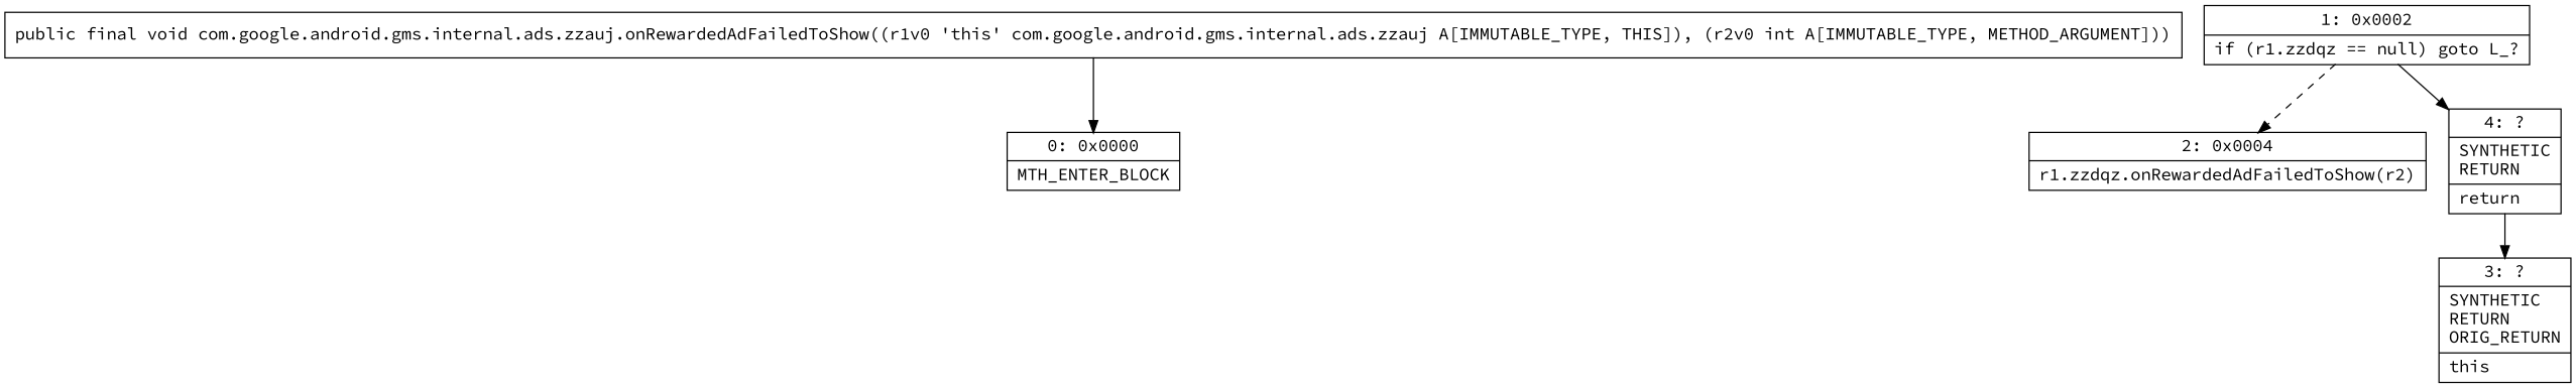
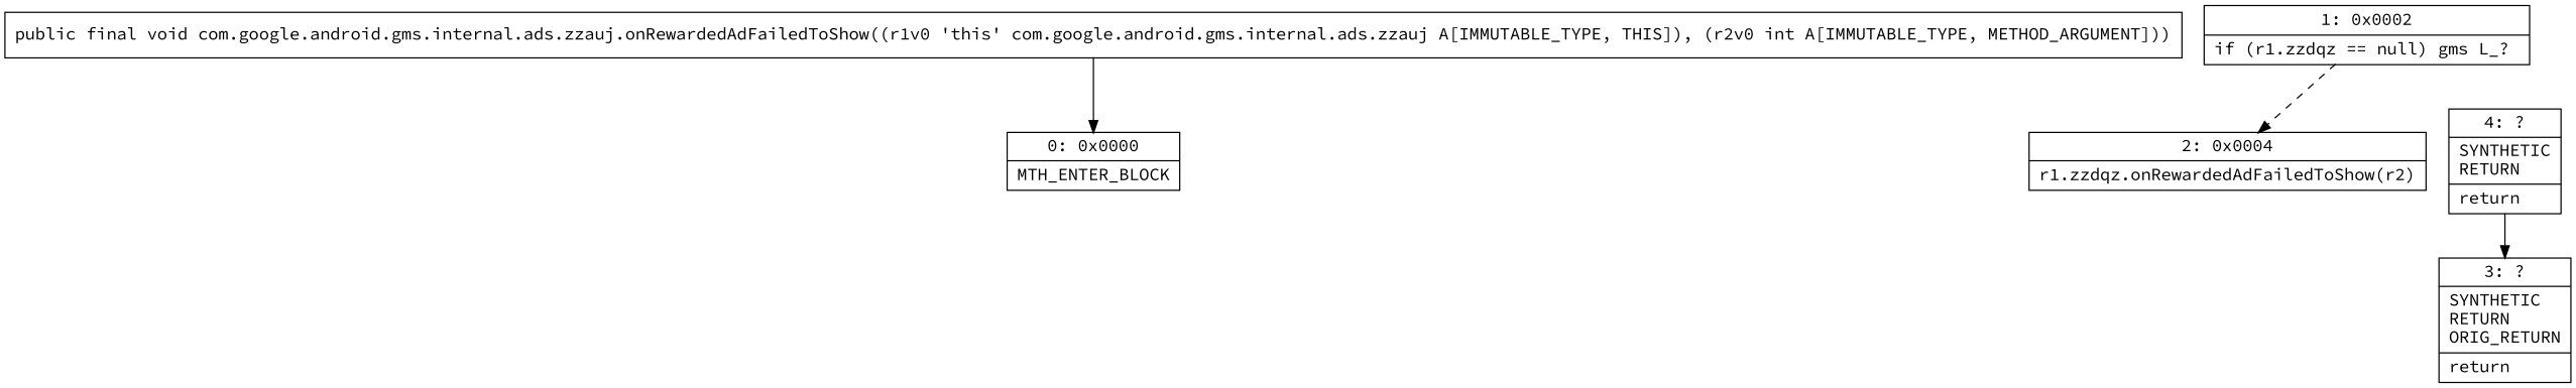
  digraph {
    fontname="Source Code Pro"
    node [fontname="Source Code Pro" shape=record]
    edge [fontname="Source Code Pro"]
    n1 [label="{0\:\ 0x0000|MTH_ENTER_BLOCK\l}"]
-   n2 [label="{1\:\ 0x0002|if (r1.zzdqz == null) goto L_?\l}"]
+   n2 [label="{1\:\ 0x0002|if (r1.zzdqz == null) gms L_?\l}"]
    n3 [label="{2\:\ 0x0004|r1.zzdqz.onRewardedAdFailedToShow(r2)\l}"]
    n4 [label="{4\:\ ?|SYNTHETIC\lRETURN\l|return\l}"]
-   n5 [label="{3\:\ ?|SYNTHETIC\lRETURN\lORIG_RETURN\l|this\l}"]
+   n5 [label="{3\:\ ?|SYNTHETIC\lRETURN\lORIG_RETURN\l|return\l}"]
    n6 [label="{public final void com.google.android.gms.internal.ads.zzauj.onRewardedAdFailedToShow((r1v0 'this' com.google.android.gms.internal.ads.zzauj A[IMMUTABLE_TYPE, THIS]), (r2v0 int A[IMMUTABLE_TYPE, METHOD_ARGUMENT])) }"]
    n2 -> n3 [style=dashed]
-   n2 -> n4
    n4 -> n5
    n6 -> n1
  }
